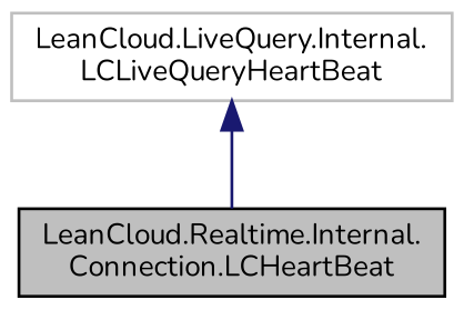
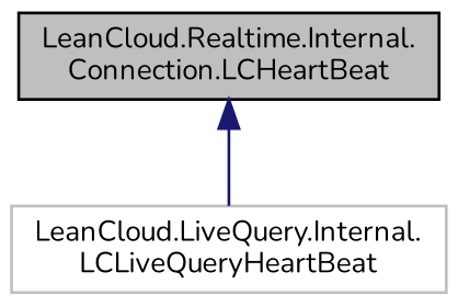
  digraph {
    fontname=Nunito
    node [fontname=Nunito fontsize=10 shape=record style=filled]
    n1 [color=black fillcolor=grey75 fontcolor=black height=0.2 label="LeanCloud.Realtime.Internal.\lConnection.LCHeartBeat" width=0.4]
    n2 [color=grey75 fillcolor=white height=0.2 label="LeanCloud.LiveQuery.Internal.\lLCLiveQueryHeartBeat" width=0.4]
-   n2 -> n1 [color=midnightblue dir=back fontname=Nunito fontsize=10 labelfontname=Helvetica labelfontsize=10 style=solid]
+   n1 -> n2 [color=midnightblue dir=back fontname=Nunito fontsize=10 labelfontname=Helvetica labelfontsize=10 style=solid]
  }
